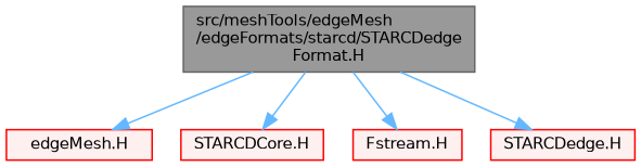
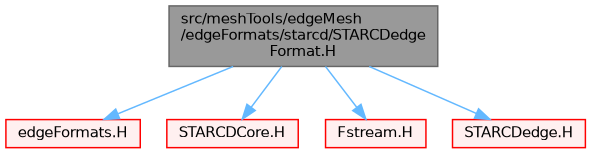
  digraph {
    node [color=red fillcolor="#FFF0F0" fontname=Helvetica fontsize=10 shape=box style=filled]
    edge [color=steelblue1 fontname=Helvetica fontsize=10 labelfontname=Helvetica labelfontsize=10 style=solid]
    n1 [color=gray40 fillcolor=grey60 fontcolor=black height=0.2 label="src/meshTools/edgeMesh\l/edgeFormats/starcd/STARCDedge\lFormat.H" width=0.4]
-   n2 [height=0.2 label="edgeMesh.H" width=0.4]
+   n2 [height=0.2 label="edgeFormats.H" width=0.4]
    n3 [height=0.2 label="STARCDCore.H" width=0.4]
    n4 [height=0.2 label="Fstream.H" width=0.4]
    n5 [height=0.2 label="STARCDedge.H" width=0.4]
    n1 -> n2
    n1 -> n3
    n1 -> n4
    n1 -> n5
  }
